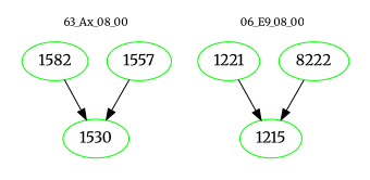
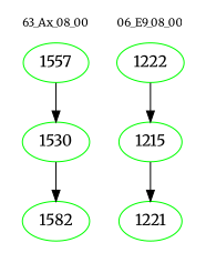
  digraph {
    fontname=Merriweather
    node [color=green fontname=Merriweather]
    edge [color=black fontname=Merriweather]
    n1 [label=1557]
    n2 [label=1530]
    n3 [label=1582]
-   n4 [label=8222]
+   n4 [label=1222]
    n5 [label=1215]
    n6 [label=1221]
    subgraph cluster_1 {
      color=white
      fontsize=10
      label="63_Ax_08_00"
      n1
      n2
      n3
    }
    subgraph cluster_2 {
      color=white
      fontsize=10
      label="06_E9_08_00"
      n4
      n5
      n6
    }
    n1 -> n2
-   n3 -> n2
+   n2 -> n3
    n4 -> n5
-   n6 -> n5
+   n5 -> n6
  }
